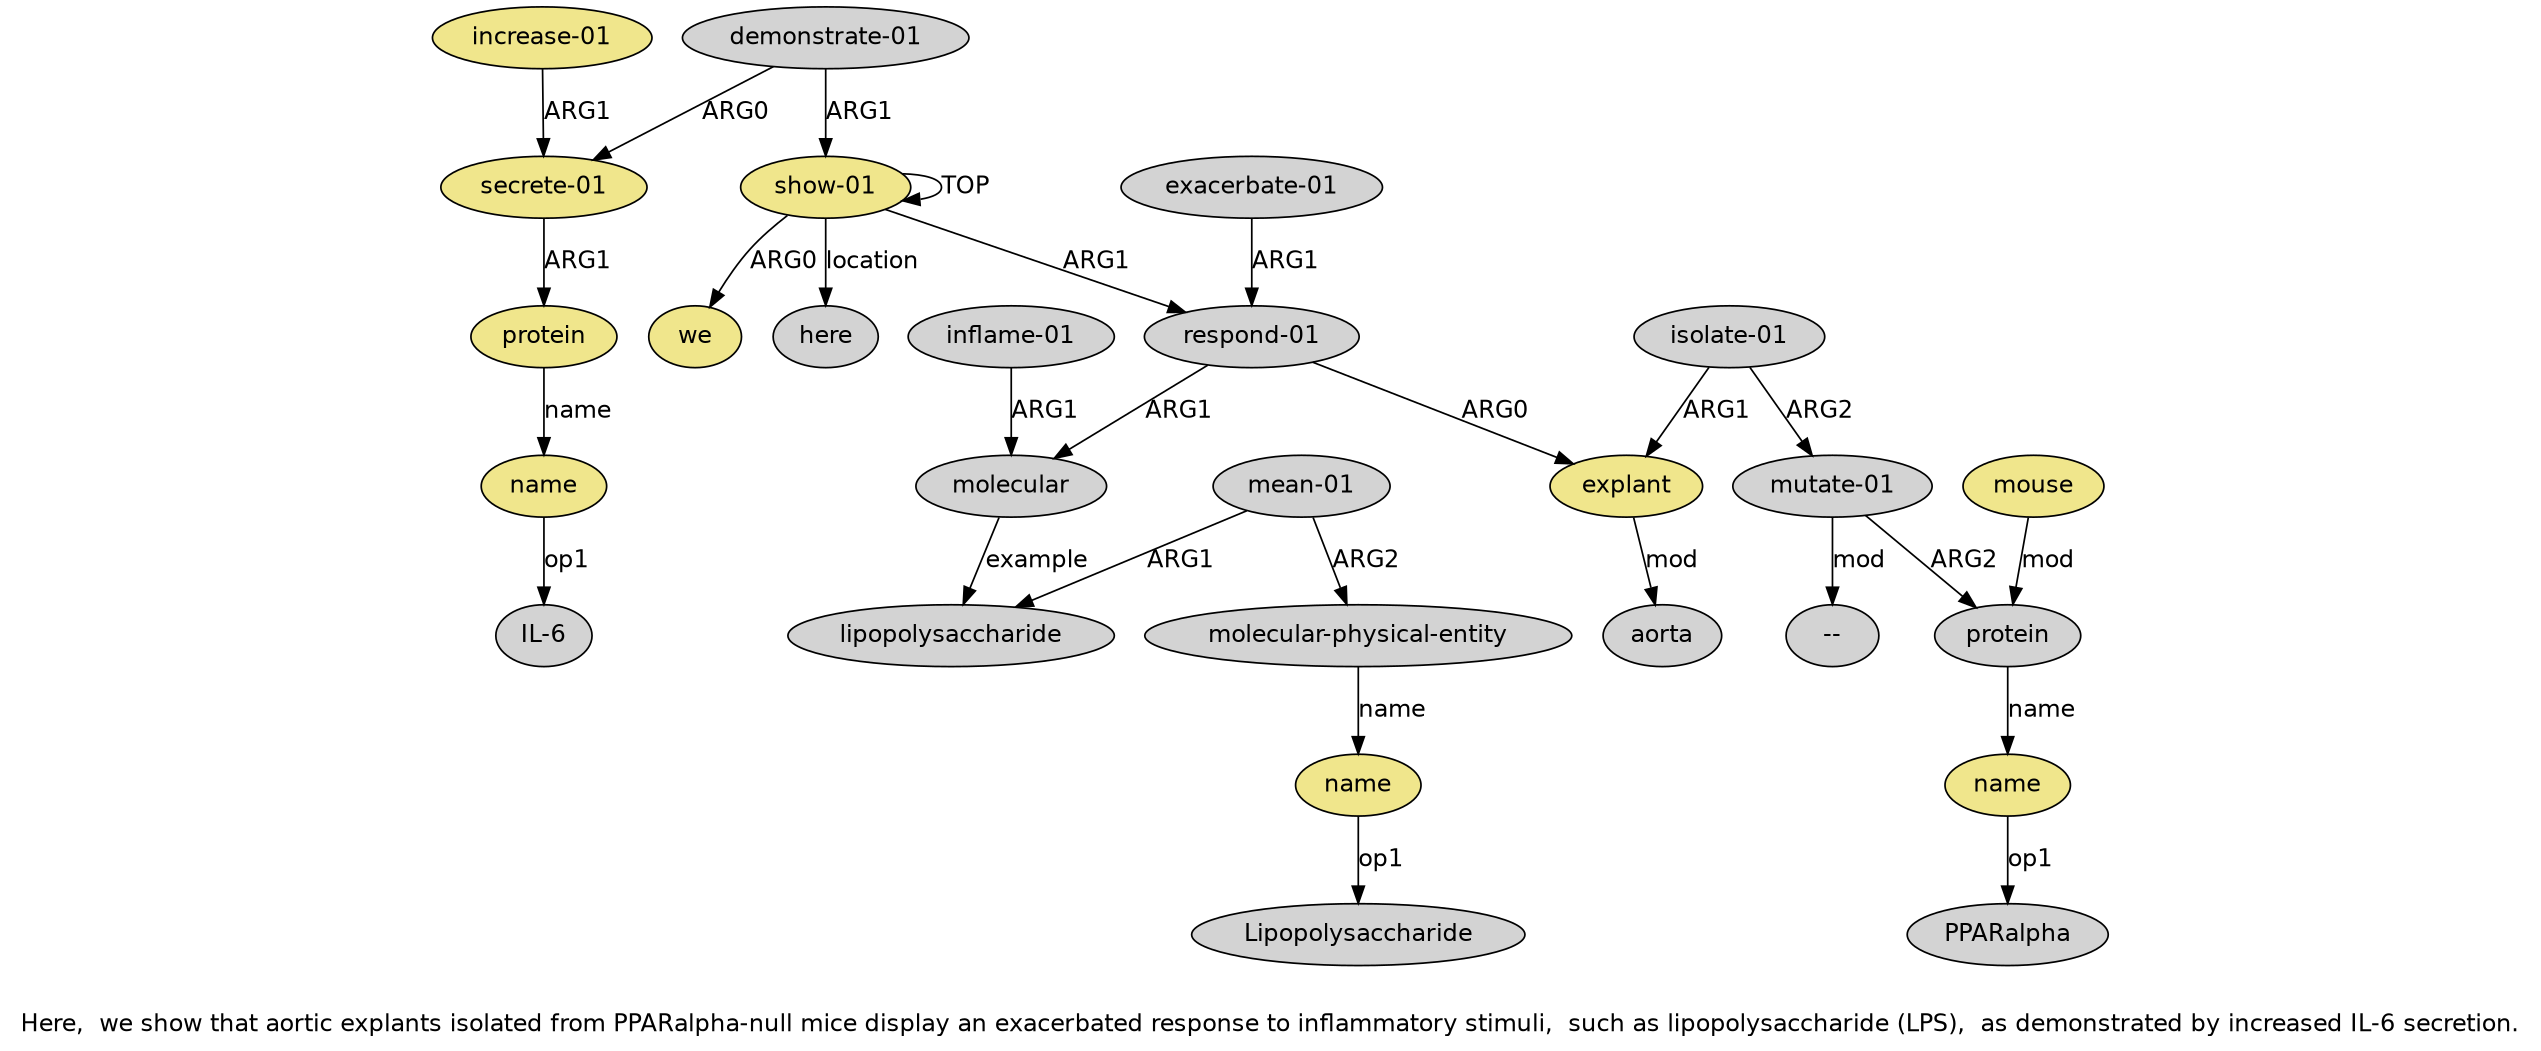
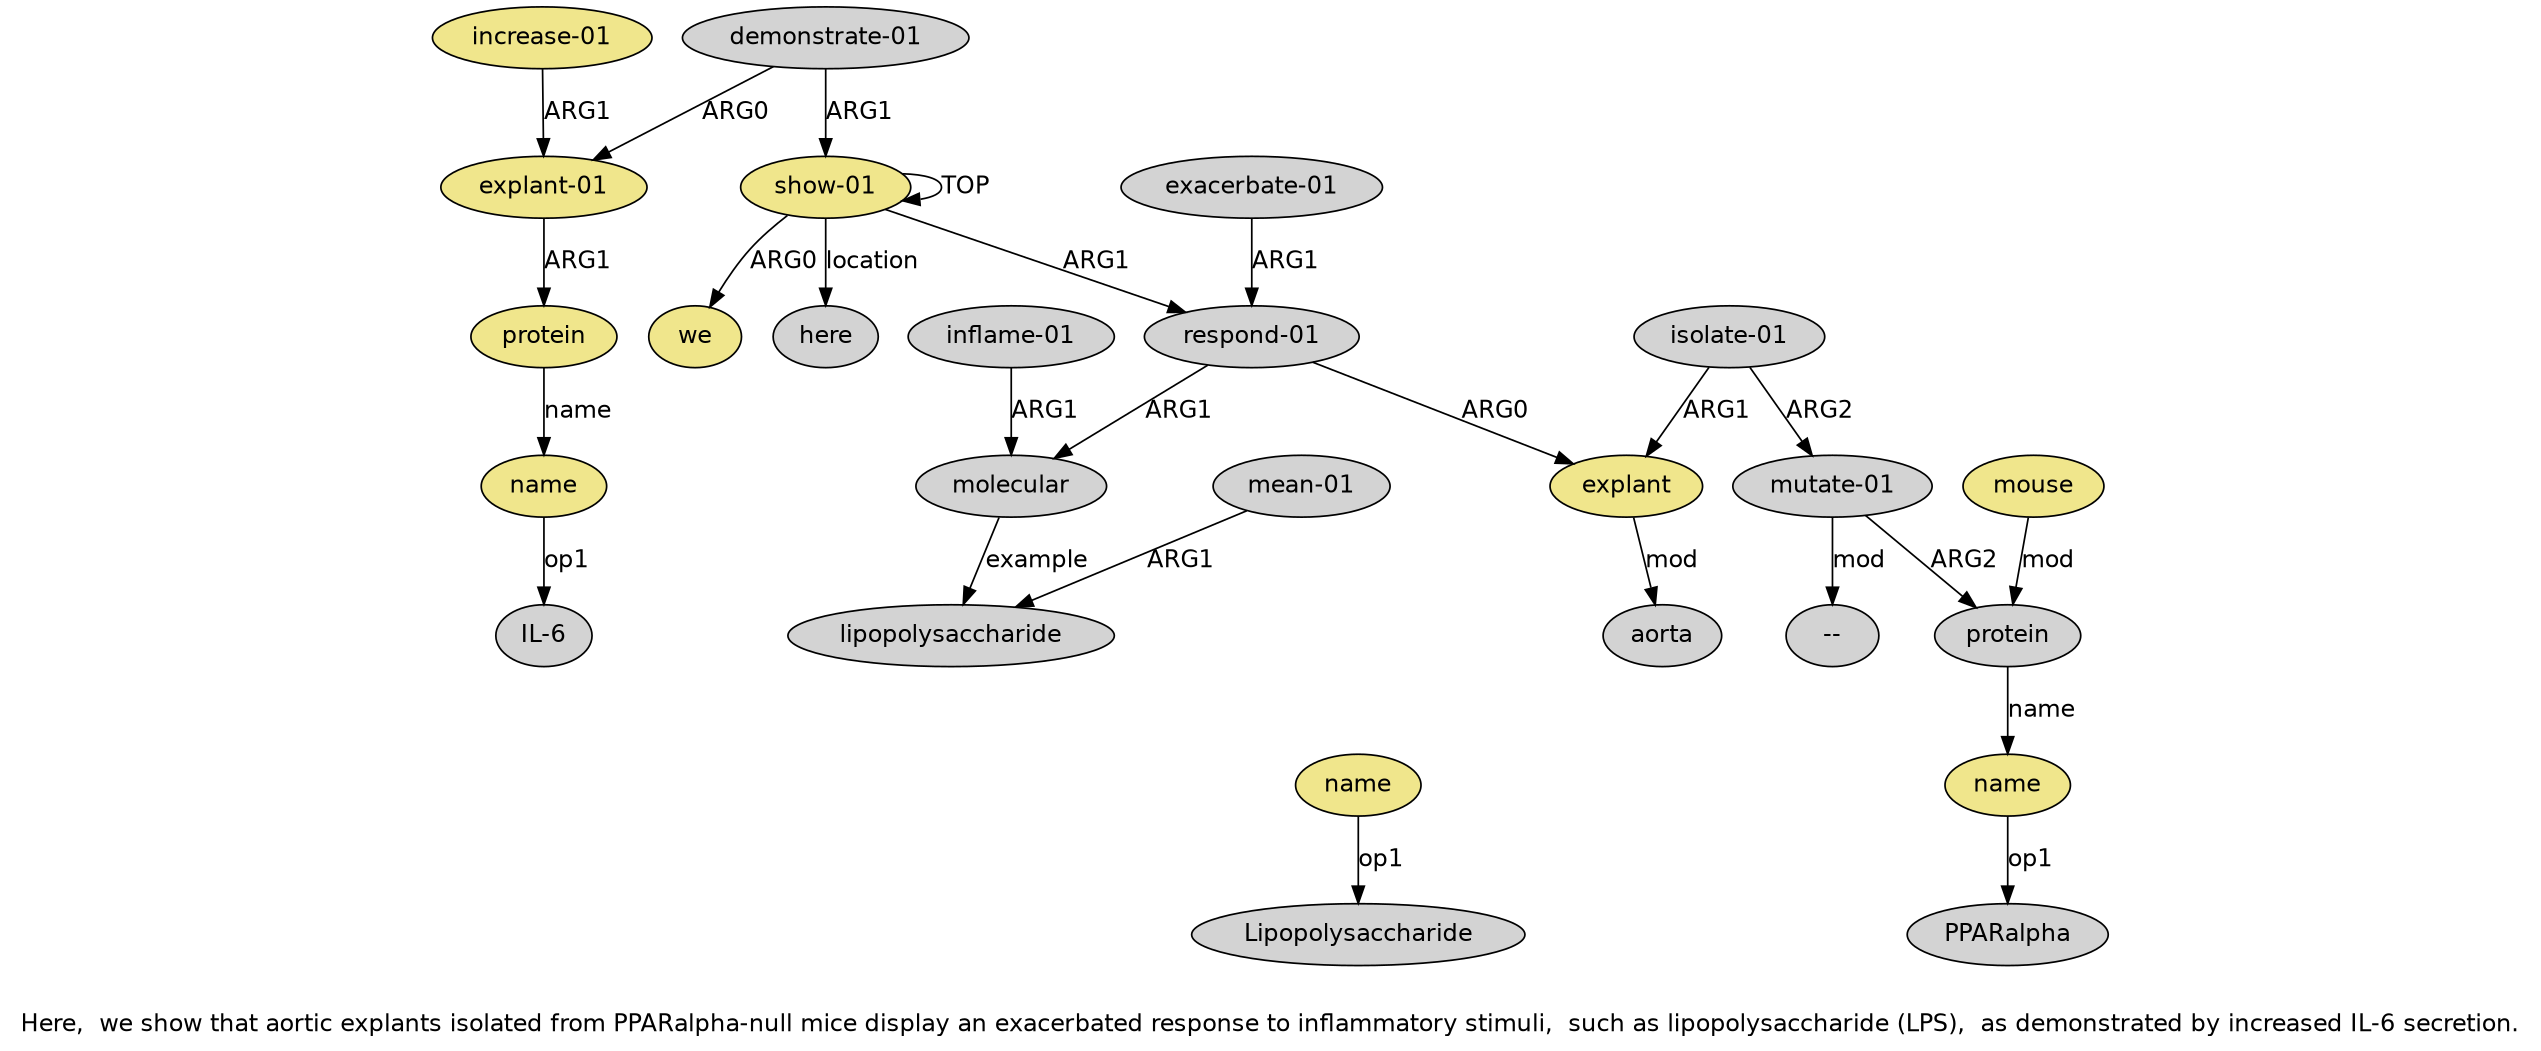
  digraph {
    fontname="DejaVu Sans"
    label="Here,  we show that aortic explants isolated from PPARalpha-null mice display an exacerbated response to inflammatory stimuli,  such as lipopolysaccharide (LPS),  as demonstrated by increased IL-6 secretion."
    node [color=black fillcolor=lightgrey fontname="DejaVu Sans" gold_ind=-1 gold_label=name style=filled test_ind=-1 test_label=name]
    edge [color=black fontname="DejaVu Sans" gold_label=ARG1 test_label=ARG1]
    n1 [fillcolor=khaki gold_ind=20 gold_label=protein label=protein test_ind=20 test_label=protein]
    n2 [fillcolor=khaki gold_ind=21 label=name test_ind=21]
    n3 [gold_label="IL-6" label="IL-6" test_label="IL-6"]
    n4 [fillcolor=khaki gold_ind=22 gold_label="increase-01" label="increase-01" test_ind=22 test_label="increase-01"]
-   n5 [fillcolor=khaki gold_ind=19 gold_label="secrete-01" label="secrete-01" test_ind=19 test_label="secrete-01"]
+   n5 [fillcolor=khaki gold_ind=19 gold_label="secrete-01" label="explant-01" test_ind=19 test_label="secrete-01"]
    n6 [gold_label=PPARalpha label=PPARalpha test_label=PPARalpha]
    n7 [gold_label="--" label="--" test_label="--"]
    n8 [gold_label=Lipopolysaccharide label=Lipopolysaccharide test_label=Lipopolysaccharide]
    n9 [fillcolor=khaki gold_ind=15 label=name test_ind=15]
-   n10 [gold_ind=14 gold_label="molecular-physical-entity" label="molecular-physical-entity" test_ind=14 test_label="molecular-physical-entity"]
    n11 [gold_ind=17 gold_label=here label=here test_ind=17 test_label=here]
    n12 [gold_ind=16 gold_label="exacerbate-01" label="exacerbate-01" test_ind=16 test_label="exacerbate-01"]
    n13 [gold_ind=2 gold_label="respond-01" label="respond-01" test_ind=2 test_label="respond-01"]
    n14 [gold_ind=10 gold_label=stimulus label=molecular test_ind=10 test_label=stimulus]
    n15 [fillcolor=khaki gold_ind=3 gold_label=explant label=explant test_ind=3 test_label=explant]
    n16 [gold_ind=12 gold_label=lipopolysaccharide label=lipopolysaccharide test_ind=12 test_label=lipopolysaccharide]
    n17 [gold_ind=4 gold_label=aorta label=aorta test_ind=4 test_label=aorta]
    n18 [gold_ind=11 gold_label="inflame-01" label="inflame-01" test_ind=11 test_label="inflame-01"]
    n19 [gold_ind=13 gold_label="mean-01" label="mean-01" test_ind=13 test_label="mean-01"]
    n20 [gold_ind=18 gold_label="demonstrate-01" label="demonstrate-01" test_ind=18 test_label="demonstrate-01"]
    n21 [fillcolor=khaki gold_ind=0 gold_label="show-01" label="show-01" test_ind=0 test_label="show-01"]
    n22 [fillcolor=khaki gold_ind=1 gold_label=we label=we test_ind=1 test_label=we]
    n23 [gold_ind=5 gold_label="isolate-01" label="isolate-01" test_ind=5 test_label="isolate-01"]
    n24 [gold_ind=9 gold_label="mutate-01" label="mutate-01" test_ind=9 test_label="mutate-01"]
    n25 [fillcolor=khaki gold_ind=6 gold_label=mouse label=mouse test_ind=6 test_label=mouse]
    n26 [gold_ind=7 gold_label=protein label=protein test_ind=7 test_label=protein]
    n27 [fillcolor=khaki gold_ind=8 label=name test_ind=8]
    n1 -> n2 [gold_label=name label=name test_label=name]
    n2 -> n3 [gold_label=op1 label=op1 test_label=op1]
    n4 -> n5 [label=ARG1]
    n5 -> n1 [label=ARG1]
    n9 -> n8 [gold_label=op1 label=op1 test_label=op1]
-   n10 -> n9 [gold_label=name label=name test_label=name]
    n12 -> n13 [label=ARG1]
    n13 -> n14 [label=ARG1]
    n13 -> n15 [gold_label=ARG0 label=ARG0 test_label=ARG0]
    n14 -> n16 [gold_label=example label=example test_label=example]
    n15 -> n17 [gold_label=mod label=mod test_label=mod]
    n18 -> n14 [label=ARG1]
-   n19 -> n10 [gold_label=ARG2 label=ARG2 test_label=ARG2]
    n19 -> n16 [label=ARG1]
    n20 -> n5 [gold_label=ARG0 label=ARG0 test_label=ARG0]
    n20 -> n21 [label=ARG1]
    n21 -> n11 [gold_label=location label=location test_label=location]
    n21 -> n13 [label=ARG1]
    n21 -> n21 [gold_label=TOP label=TOP test_label=TOP]
    n21 -> n22 [gold_label=ARG0 label=ARG0 test_label=ARG0]
    n23 -> n15 [label=ARG1]
    n23 -> n24 [gold_label=ARG2 label=ARG2 test_label=ARG2]
    n24 -> n7 [gold_label=mod label=mod test_label=mod]
    n24 -> n26 [gold_label=ARG2 label=ARG2 test_label=ARG2]
    n25 -> n26 [gold_label=mod label=mod test_label=mod]
    n26 -> n27 [gold_label=name label=name test_label=name]
    n27 -> n6 [gold_label=op1 label=op1 test_label=op1]
  }
